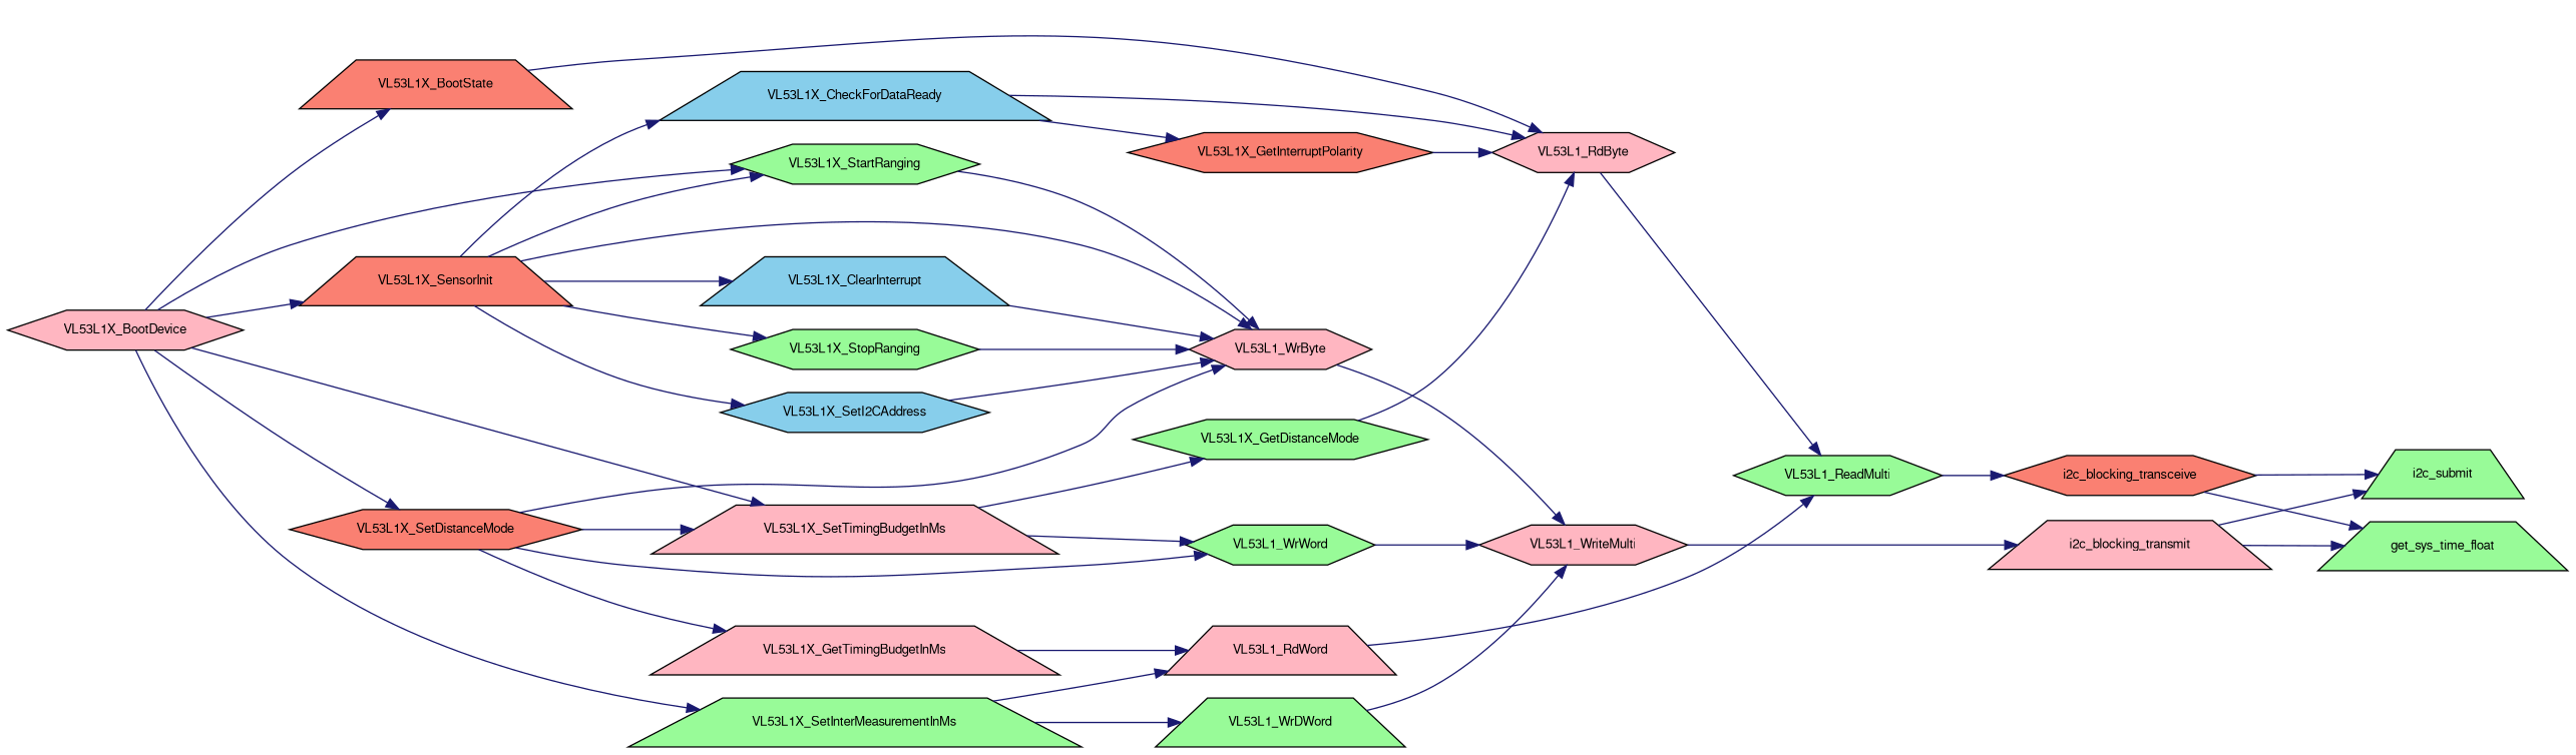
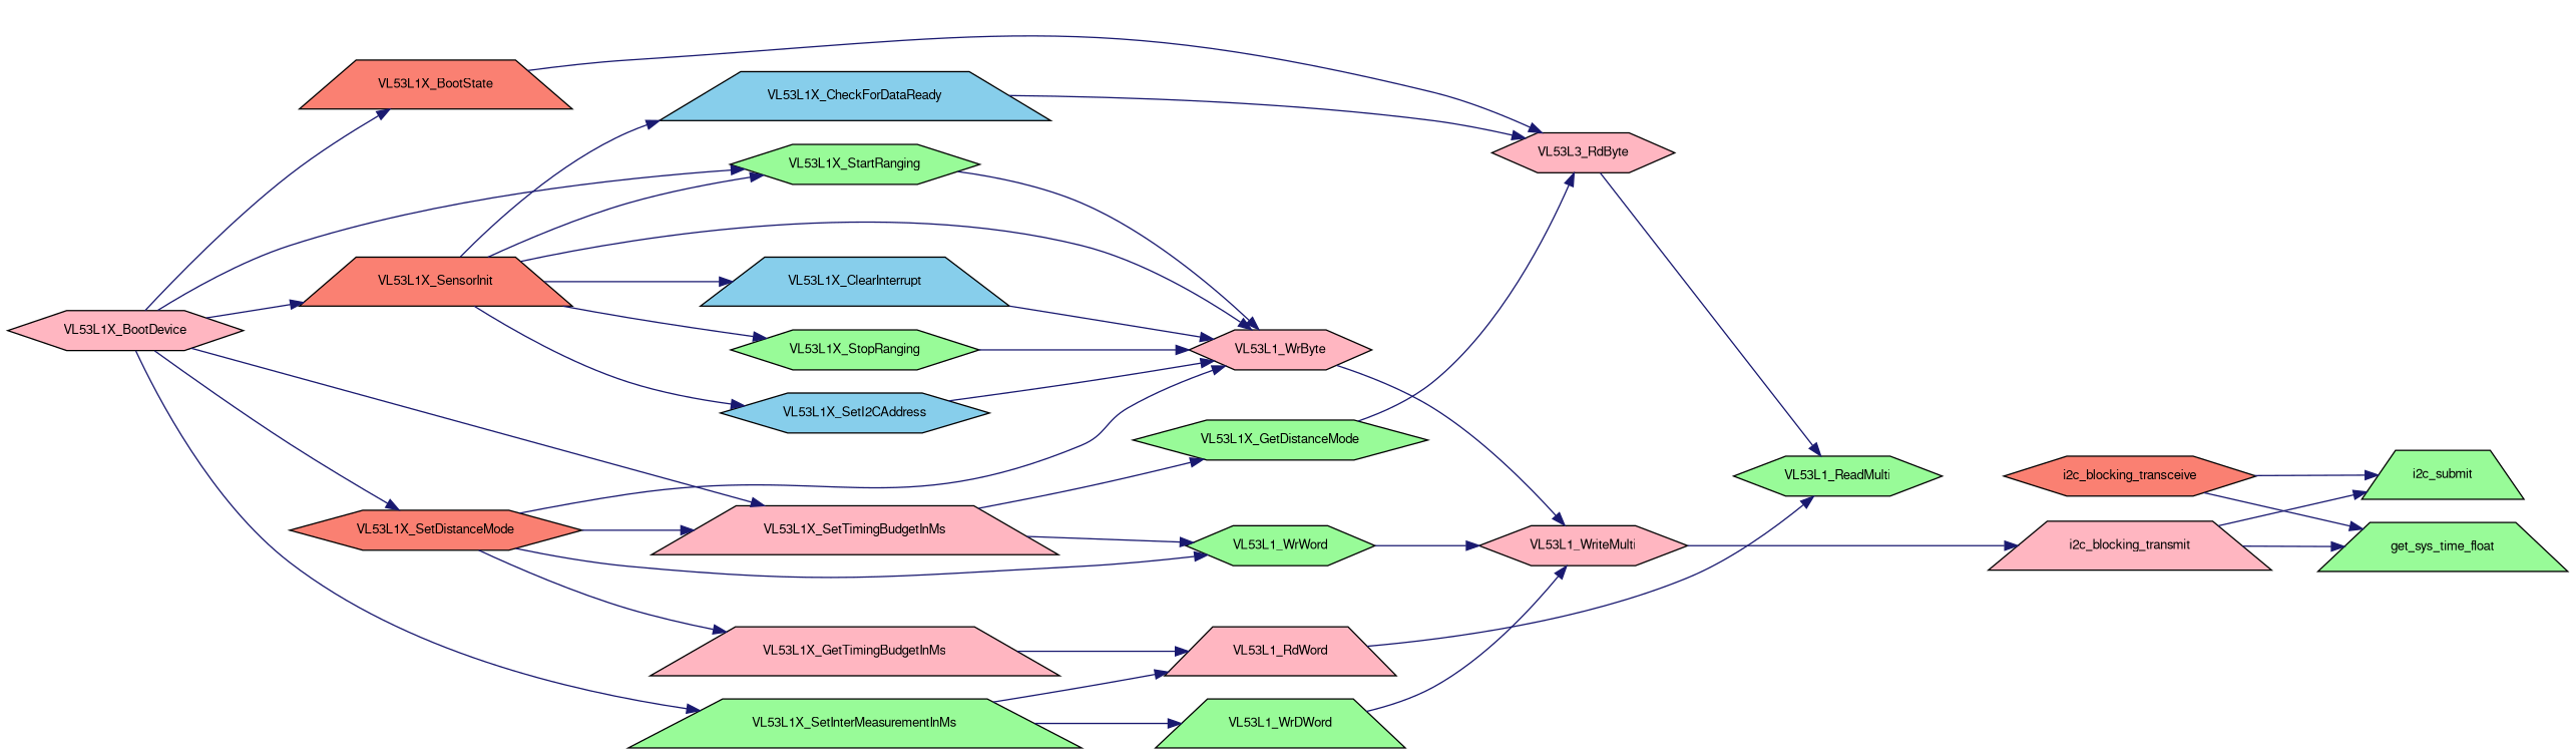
  digraph {
    rankdir=LR
    node [color=black fillcolor=palegreen fontname=FreeSans fontsize=10 shape=hexagon style=filled]
    edge [color=midnightblue fontname=FreeSans fontsize=10 labelfontname=FreeSans labelfontsize=10 style=solid]
    n1 [fillcolor=lightpink fontcolor=black height=0.2 label=VL53L1X_BootDevice width=0.4]
    n2 [fillcolor=salmon height=0.2 label=VL53L1X_BootState shape=trapezium width=0.4]
    n3 [fillcolor=salmon height=0.2 label=VL53L1X_SensorInit shape=trapezium width=0.4]
    n4 [height=0.2 label=VL53L1X_StartRanging width=0.4]
    n5 [fillcolor=salmon height=0.2 label=VL53L1X_SetDistanceMode width=0.4]
    n6 [fillcolor=lightpink height=0.2 label=VL53L1X_SetTimingBudgetInMs shape=trapezium width=0.4]
    n7 [height=0.2 label=VL53L1X_SetInterMeasurementInMs shape=trapezium width=0.4]
-   n8 [fillcolor=lightpink height=0.2 label=VL53L1_RdByte width=0.4]
+   n8 [fillcolor=lightpink height=0.2 label=VL53L3_RdByte width=0.4]
    n9 [fillcolor=lightpink height=0.2 label=VL53L1_WrByte width=0.4]
    n10 [fillcolor=skyblue height=0.2 label=VL53L1X_CheckForDataReady shape=trapezium width=0.4]
    n11 [fillcolor=skyblue height=0.2 label=VL53L1X_ClearInterrupt shape=trapezium width=0.4]
    n12 [height=0.2 label=VL53L1X_StopRanging width=0.4]
    n13 [fillcolor=skyblue height=0.2 label=VL53L1X_SetI2CAddress width=0.4]
    n14 [fillcolor=lightpink height=0.2 label=VL53L1X_GetTimingBudgetInMs shape=trapezium width=0.4]
    n15 [height=0.2 label=VL53L1_WrWord width=0.4]
    n16 [height=0.2 label=VL53L1X_GetDistanceMode width=0.4]
    n17 [fillcolor=lightpink height=0.2 label=VL53L1_RdWord shape=trapezium width=0.4]
    n18 [height=0.2 label=VL53L1_WrDWord shape=trapezium width=0.4]
    n19 [height=0.2 label=VL53L1_ReadMulti width=0.4]
    n20 [fillcolor=salmon height=0.2 label=i2c_blocking_transceive width=0.4]
    n21 [height=0.2 label=i2c_submit shape=trapezium width=0.4]
    n22 [height=0.2 label=get_sys_time_float shape=trapezium width=0.4]
    n23 [fillcolor=lightpink height=0.2 label=VL53L1_WriteMulti width=0.4]
-   n24 [fillcolor=salmon height=0.2 label=VL53L1X_GetInterruptPolarity width=0.4]
    n25 [fillcolor=lightpink height=0.2 label=i2c_blocking_transmit shape=trapezium width=0.4]
    n1 -> n2
    n1 -> n3
    n1 -> n4
    n1 -> n5
    n1 -> n6
    n1 -> n7
    n2 -> n8
    n3 -> n4
    n3 -> n9
    n3 -> n10
    n3 -> n11
    n3 -> n12
    n3 -> n13
    n4 -> n9
    n5 -> n6
    n5 -> n9
    n5 -> n14
    n5 -> n15
    n6 -> n15
    n6 -> n16
    n7 -> n17
    n7 -> n18
    n8 -> n19
    n9 -> n23
    n10 -> n8
-   n10 -> n24
    n11 -> n9
    n12 -> n9
    n13 -> n9
    n14 -> n17
    n15 -> n23
    n16 -> n8
    n17 -> n19
    n18 -> n23
-   n19 -> n20
    n20 -> n21
    n20 -> n22
    n23 -> n25
-   n24 -> n8
    n25 -> n21
    n25 -> n22
  }
